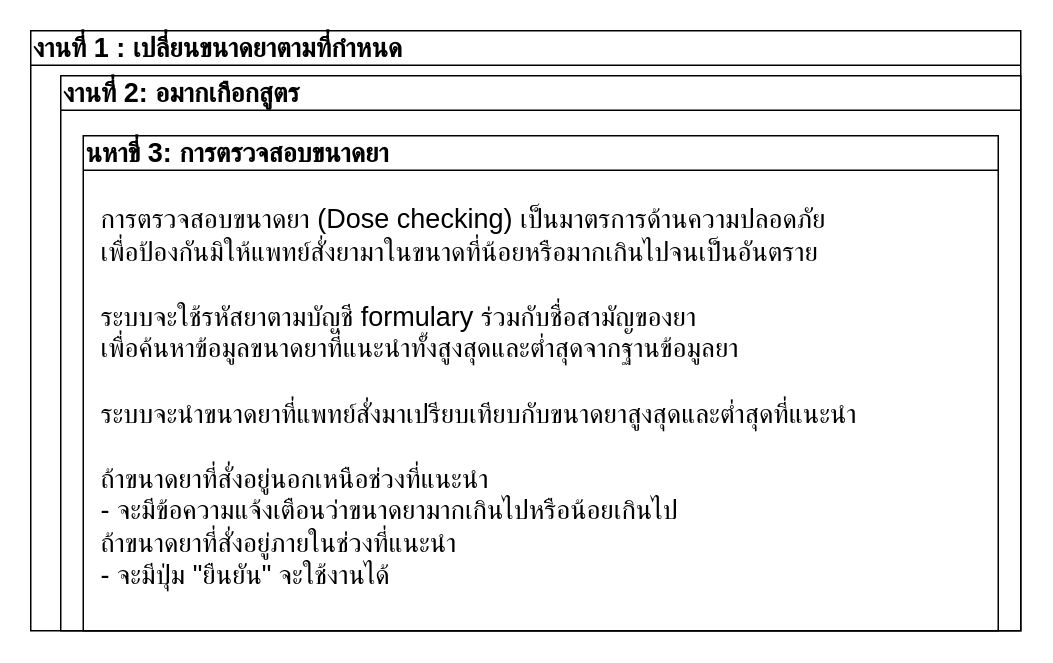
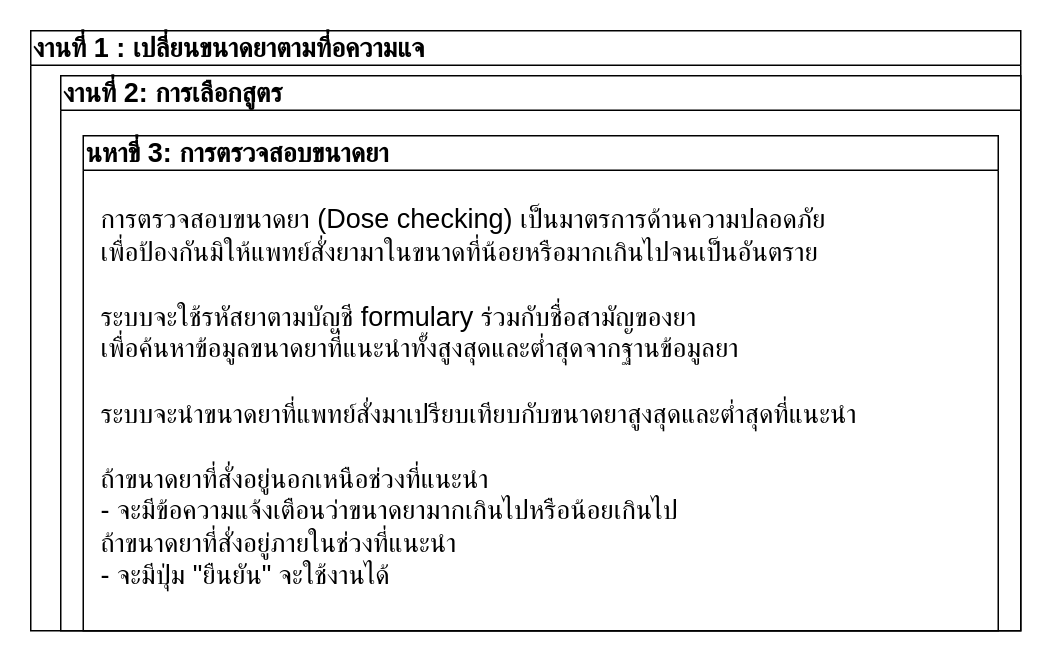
  <mxCell id="0" />
  <mxCell id="1" parent="0" />
- <mxCell id="2" value="&lt;font style=&quot;font-size: 18px;&quot;&gt;งานที่ 1 :&amp;nbsp;เปลี่ยนขนาดยาตามที่กำหนด&lt;/font&gt;" style="swimlane;whiteSpace=wrap;html=1;align=left;" vertex="1" parent="1"><mxGeometry x="20" y="20" width="660" height="400" as="geometry"><mxRectangle x="140" y="70" width="320" height="40" as="alternateBounds" /></mxGeometry></mxCell>
- <mxCell id="3" value="&lt;font style=&quot;font-size: 18px;&quot;&gt;งานที่ 2: อมากเกือกสูตร&lt;/font&gt;" style="swimlane;whiteSpace=wrap;html=1;align=left;" vertex="1" parent="2"><mxGeometry x="20" y="30" width="640" height="370" as="geometry" /></mxCell>
+ <mxCell id="2" value="&lt;font style=&quot;font-size: 18px;&quot;&gt;งานที่ 1 :&amp;nbsp;เปลี่ยนขนาดยาตามที่อความแจ&lt;/font&gt;" style="swimlane;whiteSpace=wrap;html=1;align=left;" vertex="1" parent="1"><mxGeometry x="20" y="20" width="660" height="400" as="geometry"><mxRectangle x="140" y="70" width="320" height="40" as="alternateBounds" /></mxGeometry></mxCell>
+ <mxCell id="3" value="&lt;font style=&quot;font-size: 18px;&quot;&gt;งานที่ 2: การเลือกสูตร&lt;/font&gt;" style="swimlane;whiteSpace=wrap;html=1;align=left;" vertex="1" parent="2"><mxGeometry x="20" y="30" width="640" height="370" as="geometry" /></mxCell>
  <mxCell id="4" value="&lt;font style=&quot;font-size: 18px;&quot;&gt;นหาขี่ 3: การตรวจสอบขนาดยา&lt;/font&gt;" style="swimlane;whiteSpace=wrap;html=1;align=left;" vertex="1" parent="3"><mxGeometry x="15" y="40" width="610" height="330" as="geometry" /></mxCell>
  <mxCell id="5" value="&lt;div&gt;&lt;span style=&quot;font-size: 18px;&quot;&gt;การตรวจสอบขนาดยา (Dose checking) เป็นมาตรการด้านความปลอดภัย&lt;/span&gt;&lt;/div&gt;&lt;div&gt;&lt;span style=&quot;font-size: 18px;&quot;&gt;เพื่อป้องกันมิให้แพทย์สั่งยามาในขนาดที่น้อยหรือมากเกินไปจนเป็นอันตราย&lt;/span&gt;&lt;/div&gt;&lt;div&gt;&lt;span style=&quot;font-size: 18px;&quot;&gt;&lt;br&gt;&lt;/span&gt;&lt;/div&gt;&lt;div&gt;&lt;span style=&quot;background-color: initial; font-size: 18px;&quot;&gt;ระบบจะใช้รหัสยาตามบัญชี formulary ร่วมกับชื่อสามัญของยา&lt;/span&gt;&lt;/div&gt;&lt;div&gt;&lt;span style=&quot;background-color: initial; font-size: 18px;&quot;&gt;เพื่อค้นหาข้อมูลขนาดยาที่แนะนำทั้งสูงสุดและต่ำสุดจากฐานข้อมูลยา&lt;/span&gt;&lt;br&gt;&lt;/div&gt;&lt;div&gt;&lt;span style=&quot;font-size: 18px; background-color: initial;&quot;&gt;&lt;br&gt;&lt;/span&gt;&lt;/div&gt;&lt;div&gt;&lt;span style=&quot;font-size: 18px; background-color: initial;&quot;&gt;ระบบจะนำขนาดยาที่แพทย์สั่งมาเปรียบเทียบกับขนาดยาสูงสุดและต่ำสุดที่แนะนำ&lt;/span&gt;&lt;br&gt;&lt;/div&gt;&lt;div&gt;&lt;span style=&quot;font-size: 18px;&quot;&gt;&lt;br&gt;&lt;/span&gt;&lt;/div&gt;&lt;div&gt;&lt;span style=&quot;font-size: 18px;&quot;&gt;ถ้าขนาดยาที่สั่งอยู่นอกเหนือช่วงที่แนะนำ&amp;nbsp;&lt;/span&gt;&lt;/div&gt;&lt;div&gt;&lt;span style=&quot;font-size: 18px;&quot;&gt;- จะมีข้อความแจ้งเตือนว่าขนาดยามากเกินไปหรือน้อยเกินไป&lt;/span&gt;&lt;/div&gt;&lt;div&gt;&lt;span style=&quot;font-size: 18px;&quot;&gt;ถ้าขนาดยาที่สั่งอยู่ภายในช่วงที่แนะนำ&lt;/span&gt;&lt;/div&gt;&lt;div&gt;&lt;span style=&quot;font-size: 18px;&quot;&gt;- จะมีปุ่ม &quot;ยืนยัน&quot; จะใช้งานได้&lt;/span&gt;&lt;/div&gt;" style="text;html=1;align=left;verticalAlign=middle;resizable=0;points=[];autosize=1;strokeColor=none;fillColor=none;" vertex="1" parent="4"><mxGeometry x="10" y="40" width="610" height="270" as="geometry" /></mxCell>
